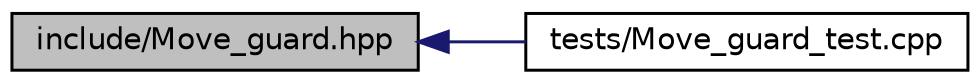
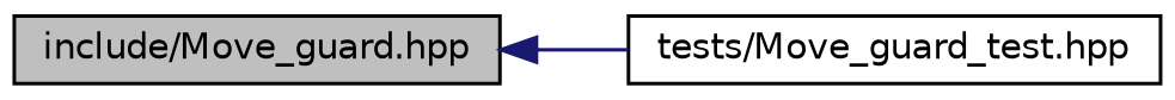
  digraph {
    rankdir=LR
    node [color=black fontname=Helvetica fontsize=10 shape=record style=filled]
    n1 [fillcolor=grey75 fontcolor=black height=0.2 label="include/Move_guard.hpp" width=0.4]
-   n2 [fillcolor=white height=0.2 label="tests/Move_guard_test.cpp" width=0.4]
+   n2 [fillcolor=white height=0.2 label="tests/Move_guard_test.hpp" width=0.4]
    n1 -> n2 [color=midnightblue dir=back fontname=Helvetica fontsize=10 labelfontname=Helvetica labelfontsize=10 style=solid]
  }
